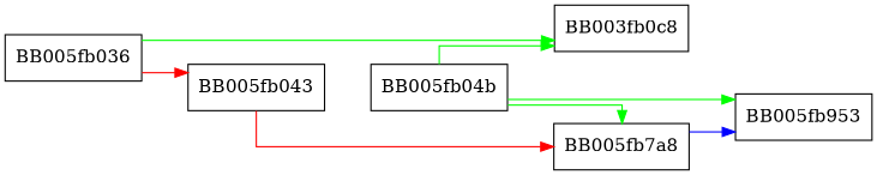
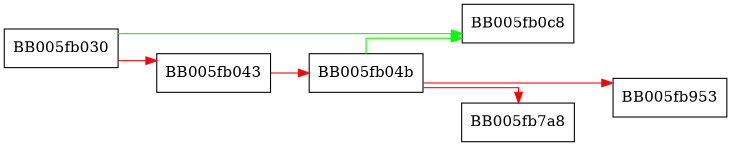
  digraph {
    rankdir=LR
    splines=ortho
    node [shape=box]
    edge [color=green]
-   BB005fb030 [label=BB005fb036]
-   BB005fb0c8 [label=BB003fb0c8]
+   BB005fb030
+   BB005fb0c8
    BB005fb043
    BB005fb04b
    n5 [label=BB005fb7a8]
    n6 [label=BB005fb953]
    BB005fb030 -> BB005fb0c8
    BB005fb030 -> BB005fb043 [color=red]
-   BB005fb043 -> n5 [color=red]
+   BB005fb043 -> BB005fb04b [color=red]
    BB005fb04b -> BB005fb0c8
-   BB005fb04b -> n5
-   BB005fb04b -> n6
-   n5 -> n6 [color=blue]
+   BB005fb04b -> n5 [color=red]
+   BB005fb04b -> n6 [color=red]
  }
